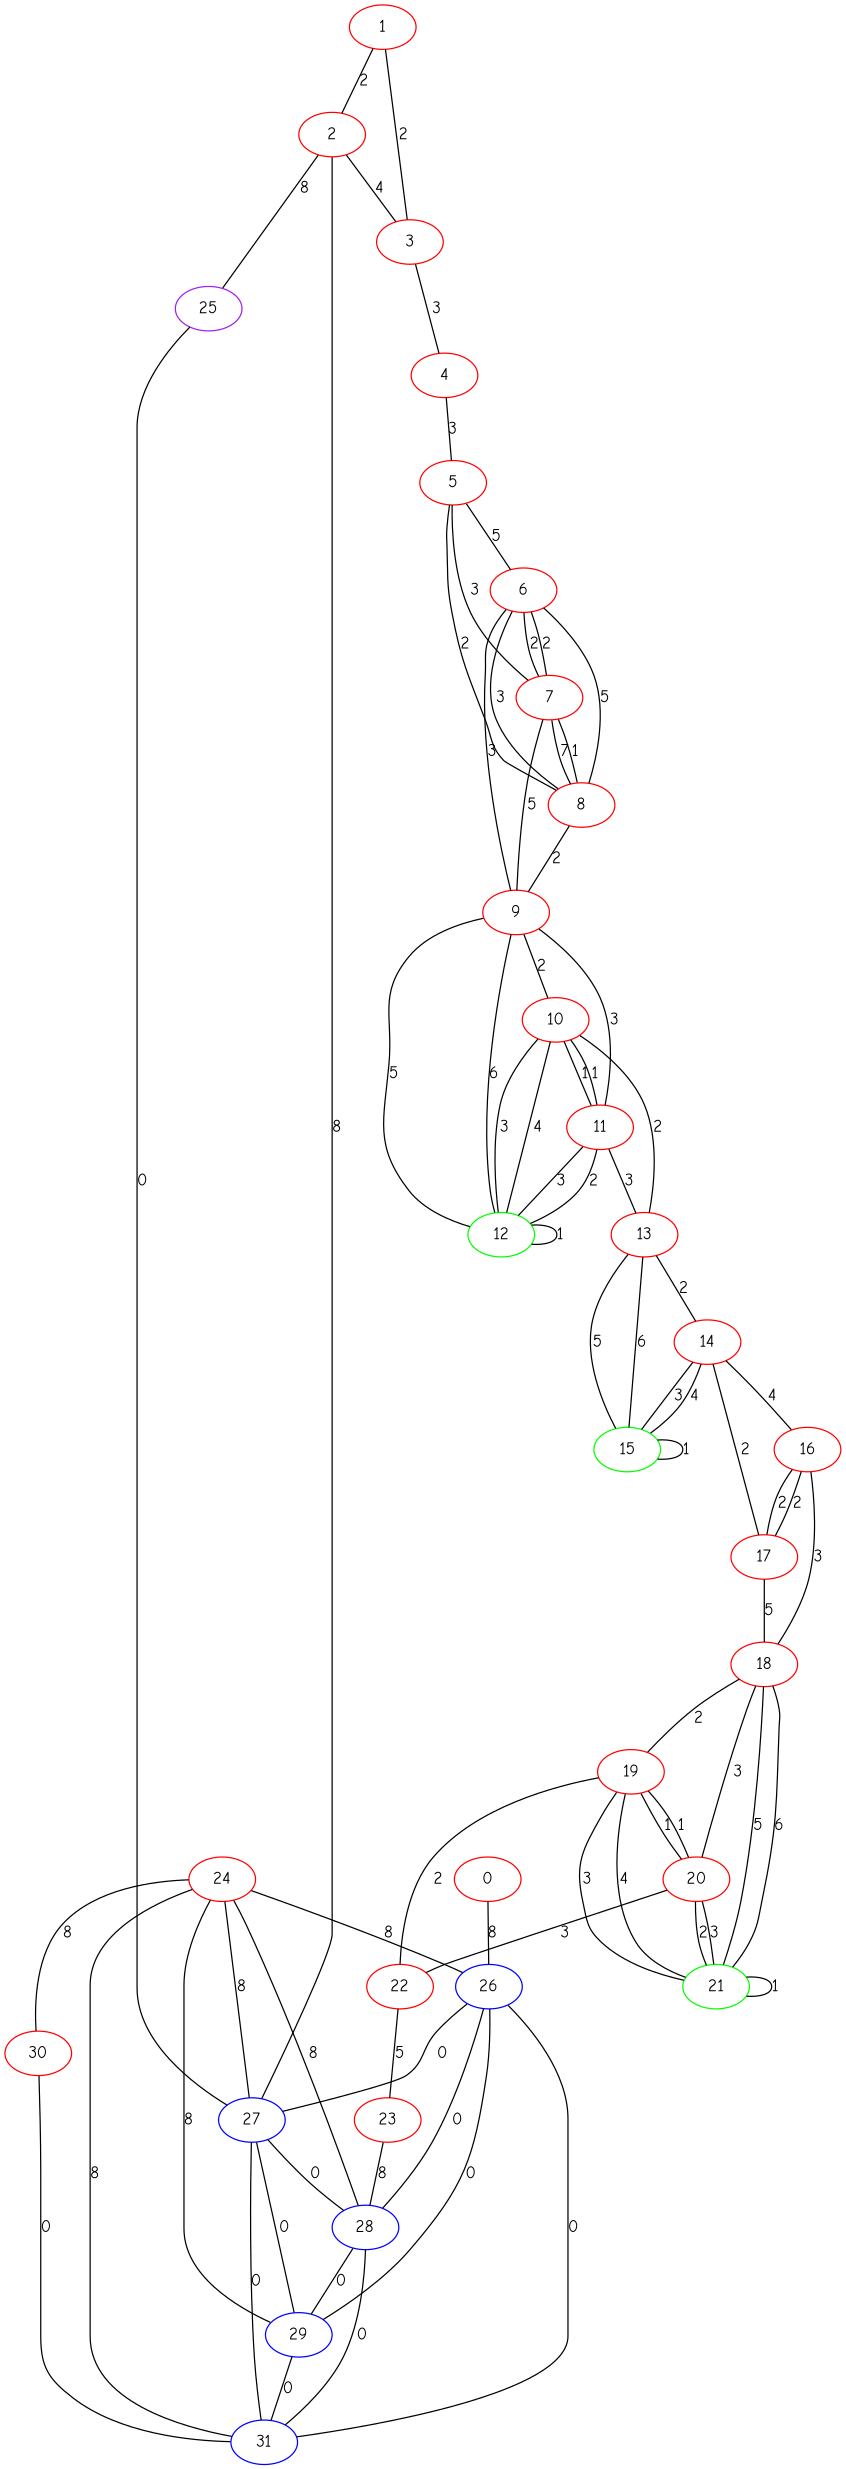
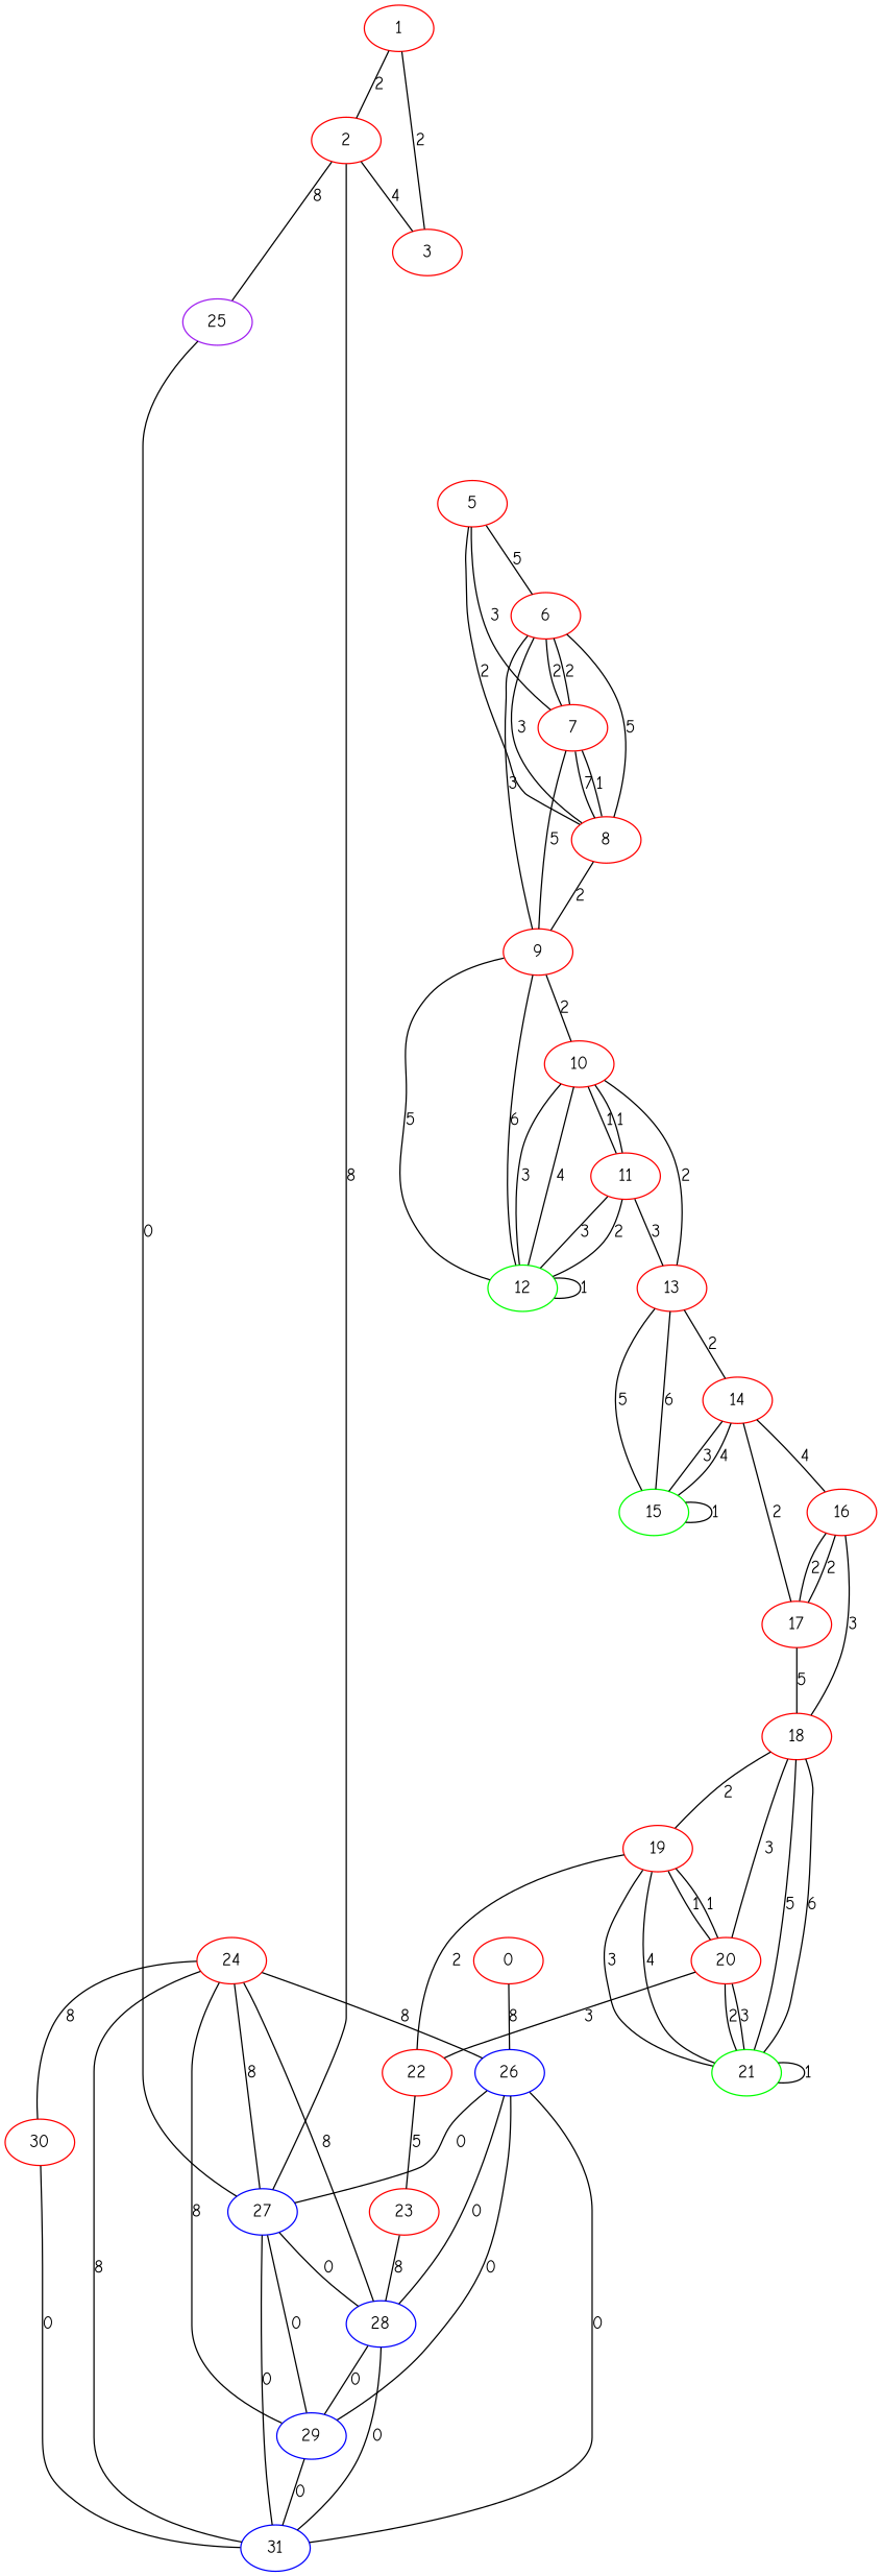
  graph {
    fontname="Comic Neue"
    node [color=red fontname="Comic Neue" weight=1]
    edge [fontname="Comic Neue"]
    26 [color=blue weight=3]
    0
    1
    2
    3
    27 [color=blue weight=3]
    28 [color=blue weight=3]
    29 [color=blue weight=3]
    31 [color=blue weight=3]
    25 [color=purple weight=4]
-   4
    5
    6
    7
    8
    9
    10
    11
    12 [color=green weight=2]
    13
    14
    15 [color=green weight=2]
    16
    17
    18
    19
    20
    21 [color=green weight=2]
    22
    23
    24
    30 [weight=3]
    26 -- 27 [label=0]
    26 -- 28 [label=0]
    26 -- 29 [label=0]
    26 -- 31 [label=0]
    0 -- 26 [label=8]
    1 -- 2 [label=2]
    1 -- 3 [label=2]
    2 -- 3 [label=4]
    2 -- 27 [label=8]
    2 -- 25 [label=8]
-   3 -- 4 [label=3]
    27 -- 28 [label=0]
    27 -- 29 [label=0]
    27 -- 31 [label=0]
    28 -- 29 [label=0]
    28 -- 31 [label=0]
    29 -- 31 [label=0]
    25 -- 27 [label=0]
-   4 -- 5 [label=3]
    5 -- 6 [label=5]
    5 -- 7 [label=3]
    5 -- 8 [label=2]
    6 -- 7 [label=2]
    6 -- 7 [label=2]
    6 -- 8 [label=5]
    6 -- 8 [label=3]
    6 -- 9 [label=3]
    7 -- 8 [label=7]
    7 -- 8 [label=1]
    7 -- 9 [label=5]
    8 -- 9 [label=2]
    9 -- 10 [label=2]
-   9 -- 11 [label=3]
    9 -- 12 [label=5]
    9 -- 12 [label=6]
    10 -- 11 [label=1]
    10 -- 11 [label=1]
    10 -- 12 [label=3]
    10 -- 12 [label=4]
    10 -- 13 [label=2]
    11 -- 12 [label=2]
    11 -- 12 [label=3]
    11 -- 13 [label=3]
    12 -- 12 [label=1]
    13 -- 14 [label=2]
    13 -- 15 [label=5]
    13 -- 15 [label=6]
    14 -- 15 [label=3]
    14 -- 15 [label=4]
    14 -- 16 [label=4]
    14 -- 17 [label=2]
    15 -- 15 [label=1]
    16 -- 17 [label=2]
    16 -- 17 [label=2]
    16 -- 18 [label=3]
    17 -- 18 [label=5]
    18 -- 19 [label=2]
    18 -- 20 [label=3]
    18 -- 21 [label=5]
    18 -- 21 [label=6]
    19 -- 20 [label=1]
    19 -- 20 [label=1]
    19 -- 21 [label=3]
    19 -- 21 [label=4]
    19 -- 22 [label=2]
    20 -- 21 [label=2]
    20 -- 21 [label=3]
    20 -- 22 [label=3]
    21 -- 21 [label=1]
    22 -- 23 [label=5]
    23 -- 28 [label=8]
    24 -- 26 [label=8]
    24 -- 27 [label=8]
    24 -- 28 [label=8]
    24 -- 29 [label=8]
    24 -- 31 [label=8]
    24 -- 30 [label=8]
    30 -- 31 [label=0]
  }
